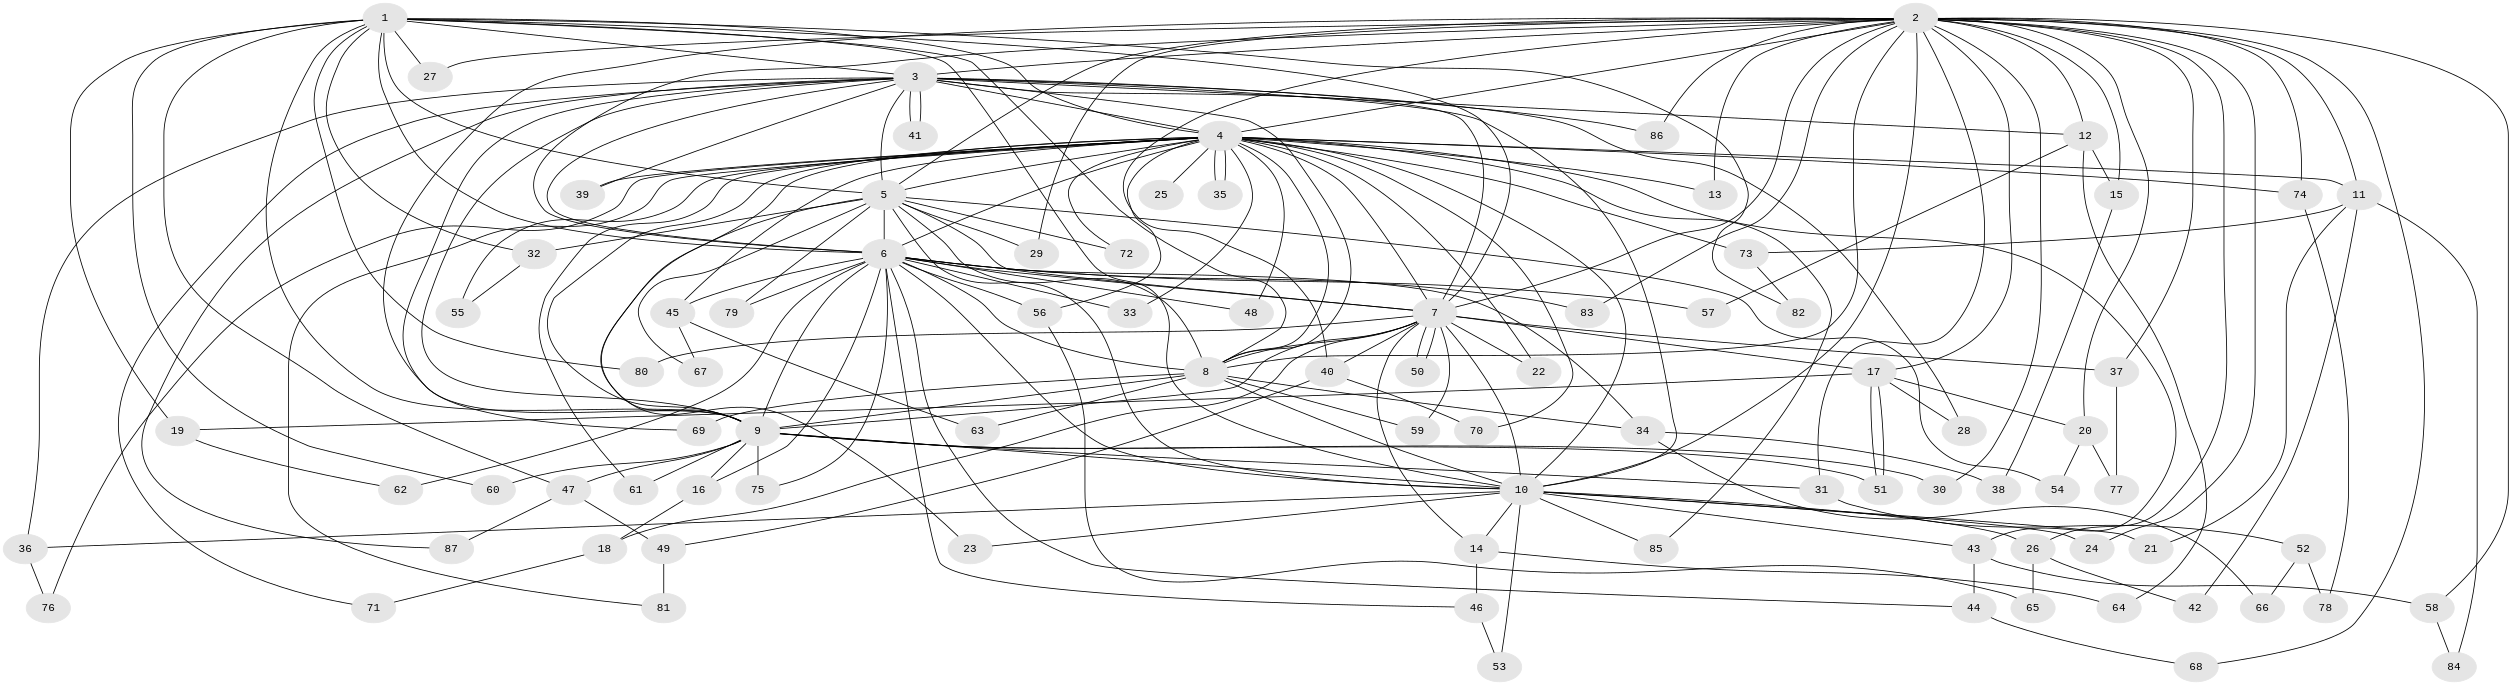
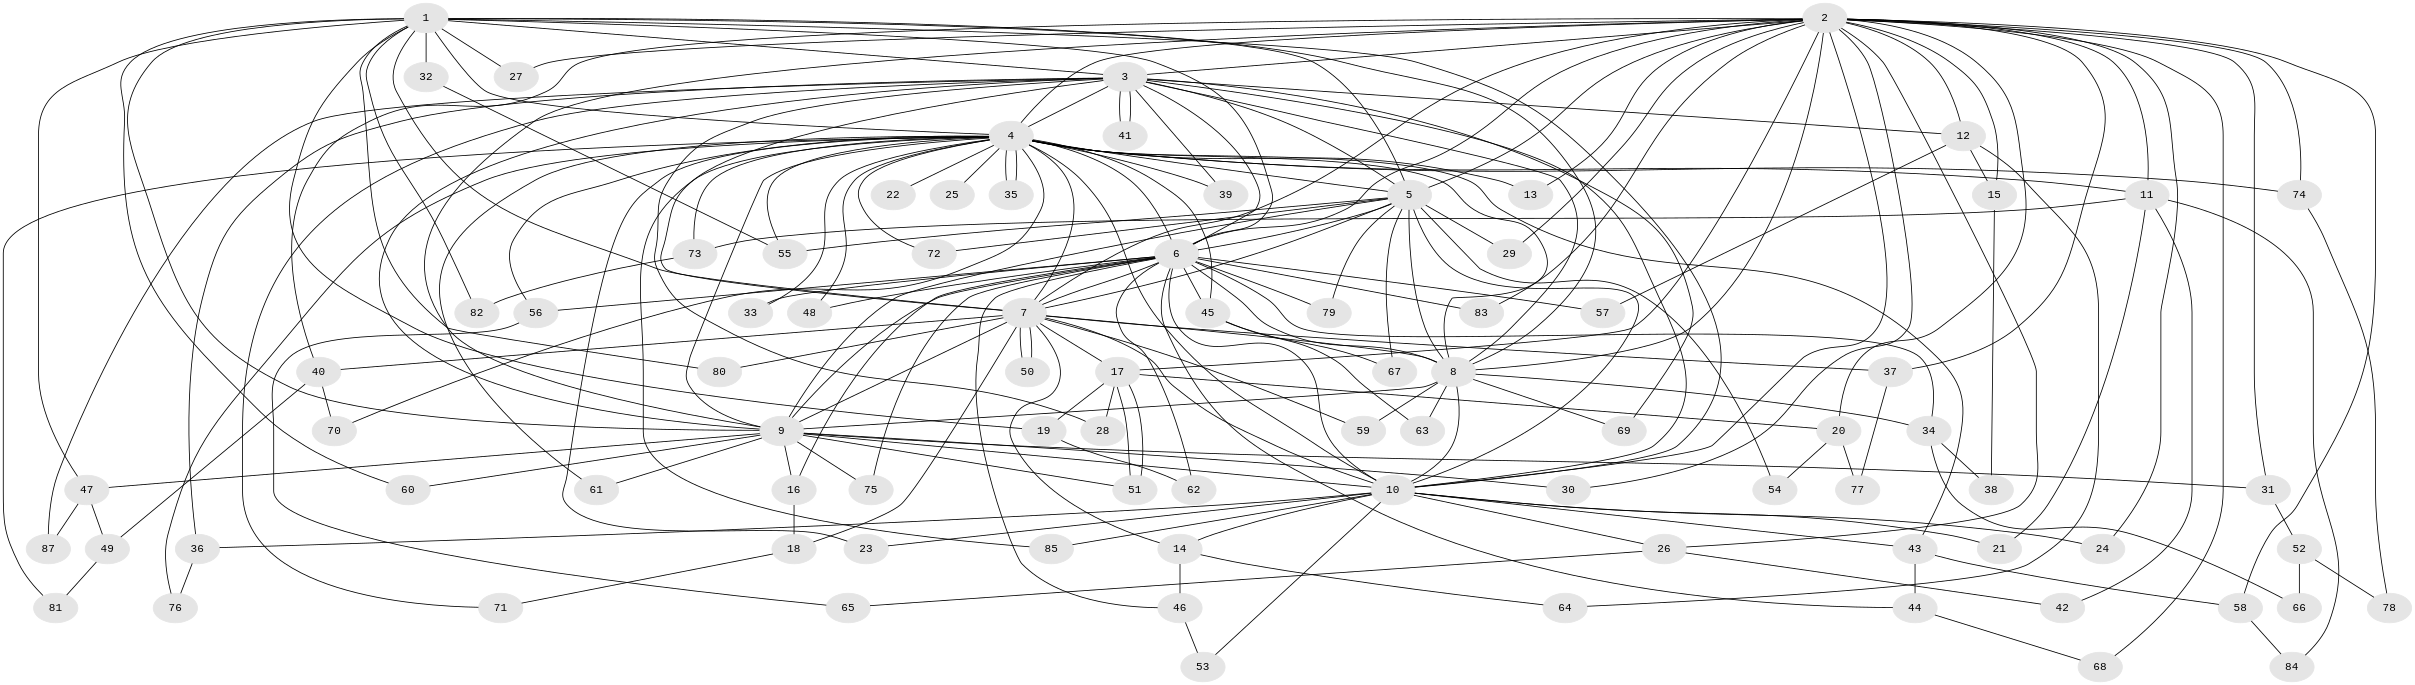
  graph {
    fontname="Liberation Mono"
    node [color=gray90 fontname="Liberation Mono" style=filled]
    edge [fontname="Liberation Mono"]
    1
    3
    4
    5
    6
    7
    8
    9
    10
    19
    27
    32
    47
    60
    80
    82
    2
    11
    12
    13
    15
    17
    20
    24
    26
    29
    30
    31
    37
    40
    58
    68
    74
    83
-   86
    28
    36
    39
    41
    69
    71
    87
    22
    23
    25
    33
    35
    43
    45
    48
    55
    56
    61
    70
    72
    73
    76
    81
    85
    54
    67
    79
    16
    34
    44
    46
    57
    62
    75
    14
    18
    50
    59
    63
    51
    21
    53
    49
    42
    84
    64
    38
    77
    65
    52
    78
    66
    1 -- 3
    1 -- 4
    1 -- 5
    1 -- 6
    1 -- 7
    1 -- 8
    1 -- 9
    1 -- 10
    1 -- 19
    1 -- 27
    1 -- 32
    1 -- 47
    1 -- 60
    1 -- 80
    1 -- 82
    3 -- 4
    3 -- 5
    3 -- 6
    3 -- 7
    3 -- 8
    3 -- 9
    3 -- 10
    3 -- 12
-   3 -- 86
    3 -- 28
    3 -- 36
    3 -- 39
    3 -- 41
    3 -- 41
    3 -- 69
    3 -- 71
    3 -- 87
    4 -- 5
    4 -- 6
    4 -- 7
    4 -- 8
    4 -- 9
    4 -- 10
    4 -- 11
    4 -- 13
    4 -- 74
    4 -- 39
    4 -- 22
    4 -- 23
    4 -- 25
    4 -- 33
    4 -- 35
    4 -- 35
    4 -- 43
    4 -- 45
    4 -- 48
    4 -- 55
    4 -- 56
    4 -- 61
    4 -- 70
    4 -- 72
    4 -- 73
    4 -- 76
    4 -- 81
    4 -- 85
    5 -- 6
    5 -- 7
    5 -- 8
    5 -- 9
    5 -- 10
-   5 -- 32
+   5 -- 55
    5 -- 29
    5 -- 72
    5 -- 54
    5 -- 67
    5 -- 79
    6 -- 7
    6 -- 8
    6 -- 9
    6 -- 10
    6 -- 83
    6 -- 33
    6 -- 45
    6 -- 48
    6 -- 56
    6 -- 79
    6 -- 16
    6 -- 34
    6 -- 44
    6 -- 46
    6 -- 57
    6 -- 62
    6 -- 75
    7 -- 8
    7 -- 9
    7 -- 10
    7 -- 80
    7 -- 17
    7 -- 37
    7 -- 40
-   7 -- 22
    7 -- 14
    7 -- 18
    7 -- 50
    7 -- 50
    7 -- 59
    8 -- 9
    8 -- 10
    8 -- 69
    8 -- 34
    8 -- 59
    8 -- 63
    9 -- 10
    9 -- 47
    9 -- 60
    9 -- 30
    9 -- 31
    9 -- 61
    9 -- 16
    9 -- 75
    9 -- 51
    10 -- 24
    10 -- 26
    10 -- 36
    10 -- 23
    10 -- 43
    10 -- 85
    10 -- 14
    10 -- 21
    10 -- 53
    19 -- 62
    32 -- 55
    47 -- 87
    47 -- 49
    2 -- 3
    2 -- 4
    2 -- 5
    2 -- 6
    2 -- 7
    2 -- 8
    2 -- 9
    2 -- 10
    2 -- 27
    2 -- 11
    2 -- 12
    2 -- 13
    2 -- 15
    2 -- 17
    2 -- 20
    2 -- 24
    2 -- 26
    2 -- 29
    2 -- 30
    2 -- 31
    2 -- 37
    2 -- 40
    2 -- 58
    2 -- 68
    2 -- 74
    2 -- 83
-   2 -- 86
    11 -- 73
    11 -- 21
    11 -- 42
    11 -- 84
    12 -- 15
    12 -- 57
    12 -- 64
    15 -- 38
    17 -- 19
    17 -- 20
    17 -- 28
    17 -- 51
    17 -- 51
    20 -- 54
    20 -- 77
    26 -- 42
    26 -- 65
    31 -- 52
    37 -- 77
    40 -- 70
    40 -- 49
    58 -- 84
    74 -- 78
    36 -- 76
    43 -- 58
    43 -- 44
    45 -- 67
    45 -- 63
    56 -- 65
    73 -- 82
    16 -- 18
    34 -- 38
    34 -- 66
    44 -- 68
    46 -- 53
    14 -- 46
    14 -- 64
    18 -- 71
    49 -- 81
    52 -- 78
    52 -- 66
  }
